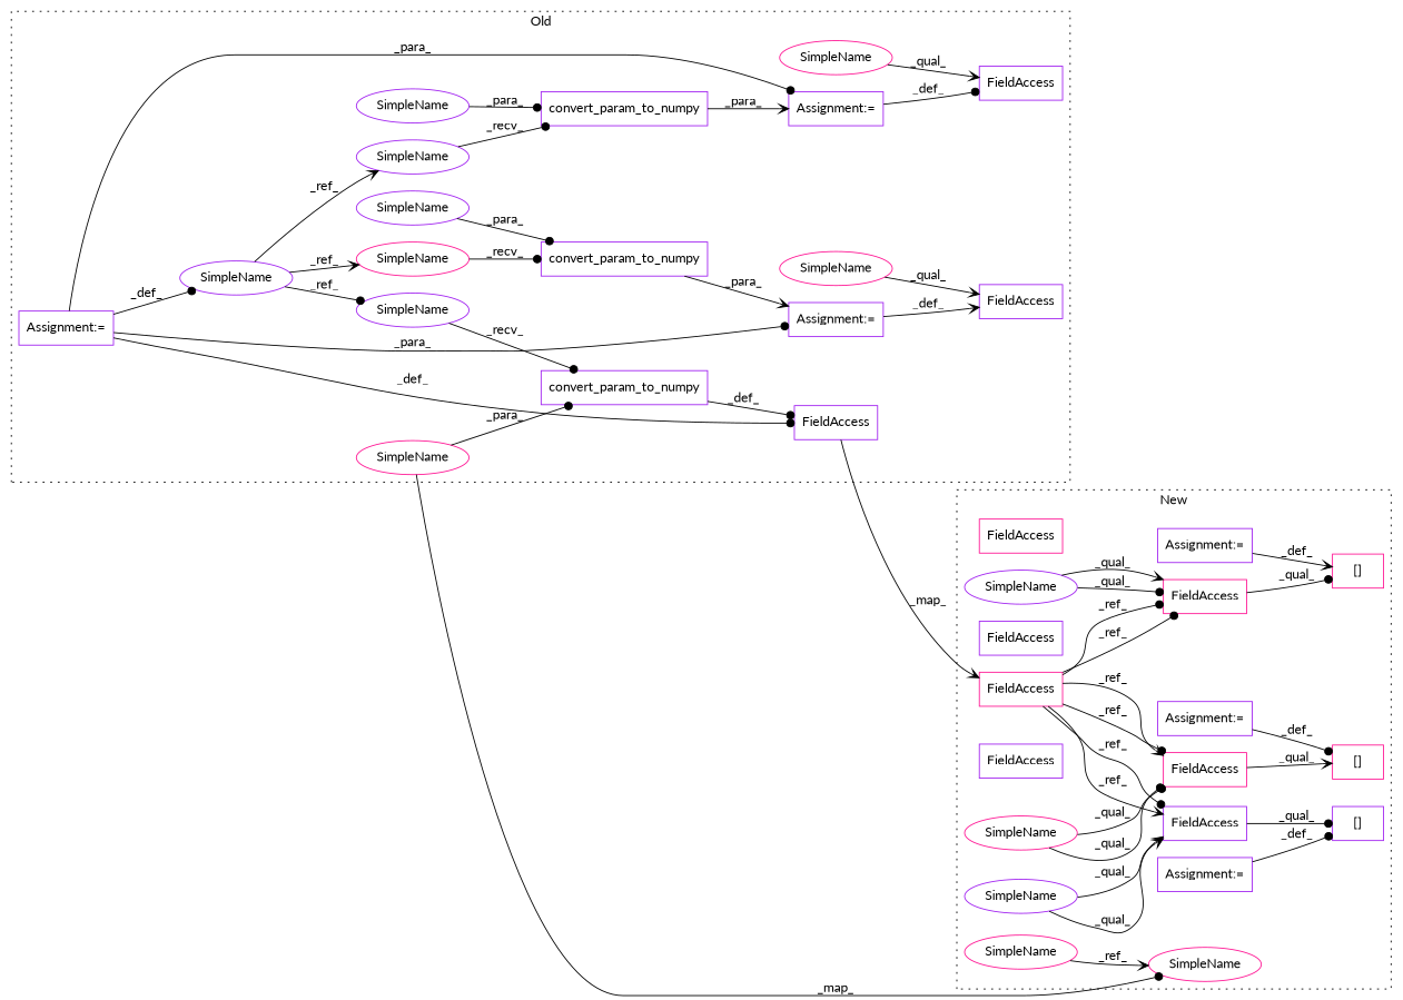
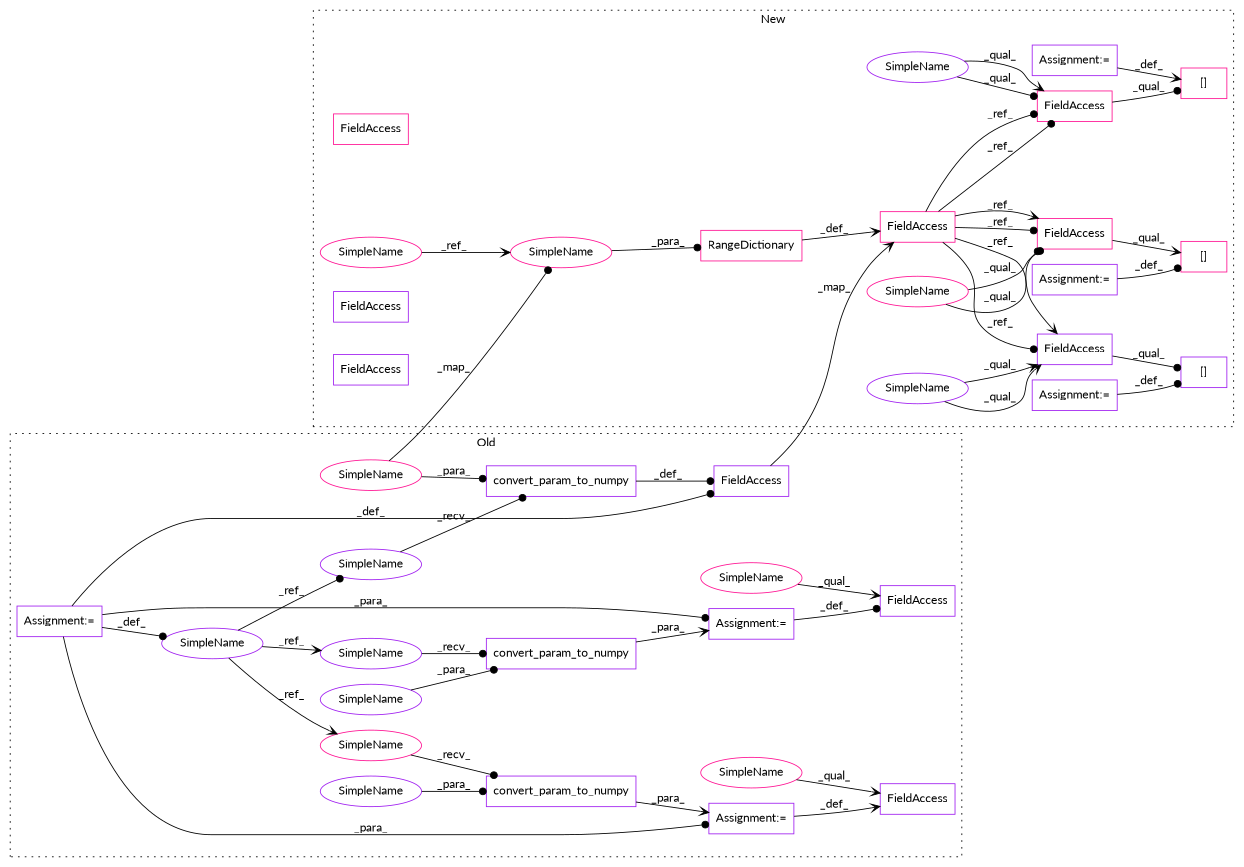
  digraph {
    rankdir=LR
    fontname=Lato
    node [a=42 l=10 s=2351 shape=box color=purple fontname=Lato]
    edge [arrowhead=dot fontname=Lato]
    n1 [a=32 l="23,1" label=convert_param_to_numpy s="2282,2316"]
    n2 [a=7 l=13 label="Assignment:=" s=1688]
    n3 [a=32 l="23,1" label=convert_param_to_numpy s="2093,2127"]
    n4 [a=22 l=7 label=FieldAccess s=2260]
    n5 [l=13 label=SimpleName s=1688 shape=ellipse]
    n6 [a=7 l=1 label="Assignment:=" s=2267]
    n7 [a=22 l=7 label=FieldAccess s=2071]
    n8 [a=32 l="23,1" label=convert_param_to_numpy s="2156,2190"]
    n9 [a=22 l=7 label=FieldAccess s=2134]
    n10 [a=7 l=1 label="Assignment:=" s=2141]
    n11 [l=4 label=SimpleName s=2260 shape=ellipse color=deeppink]
    n12 [l=4 label=SimpleName s=2134 shape=ellipse color=deeppink]
    n13 [l=9 label=SimpleName s=2118 shape=ellipse color=deeppink]
    n14 [l=9 label=SimpleName s=2181 shape=ellipse]
    n15 [l=9 label=SimpleName s=2307 shape=ellipse]
    n16 [l=13 label=SimpleName s=2079 shape=ellipse]
    n17 [l=13 label=SimpleName s=2142 shape=ellipse]
    n18 [l=13 label=SimpleName s=2268 shape=ellipse color=deeppink]
+   n19 [a=32 l="16,1" label=RangeDictionary s="2277,2302" color=deeppink]
    n20 [a=2 l="11,1" label="[]" s="2351,2363" color=deeppink]
    n21 [a=22 label=FieldAccess color=deeppink]
    n22 [a=7 l=1 label="Assignment:=" s=2364]
    n23 [a=2 l="11,1" label="[]" s="2455,2474"]
    n24 [l=9 label=SimpleName s=1827 shape=ellipse color=deeppink]
    n25 [a=22 label=FieldAccess s=2455]
    n26 [a=7 l=1 label="Assignment:=" s=2475]
    n27 [a=22 label=FieldAccess s=2266 color=deeppink]
    n28 [a=2 l="11,1" label="[]" s="2424,2441" color=deeppink]
    n29 [a=22 label=FieldAccess s=2424]
    n30 [a=7 l=1 label="Assignment:=" s=2442]
    n31 [l=9 label=SimpleName s=2293 shape=ellipse color=deeppink]
    n32 [a=22 label=FieldAccess s=2455]
    n33 [a=22 label=FieldAccess color=deeppink]
    n34 [a=22 label=FieldAccess s=2424 color=deeppink]
    n35 [l=4 label=SimpleName s=2424 shape=ellipse color=deeppink]
    n36 [l=4 label=SimpleName shape=ellipse]
    n37 [l=4 label=SimpleName s=2455 shape=ellipse]
    subgraph cluster_1 {
      label=Old
      style=dotted
      n1
      n2
      n3
      n4
      n5
      n6
      n7
      n8
      n9
      n10
      n11
      n12
      n13
      n14
      n15
      n16
      n17
      n18
    }
    subgraph cluster_2 {
      label=New
      style=dotted
+     n19
      n20
      n21
      n22
      n23
      n24
      n25
      n26
      n27
      n28
      n29
      n30
      n31
      n32
      n33
      n34
      n35
      n36
      n37
    }
    n1 -> n6 [label=_para_ arrowhead=vee]
    n2 -> n5 [label=_def_]
    n2 -> n6 [label=_para_]
    n2 -> n7 [label=_def_]
    n2 -> n10 [label=_para_]
    n3 -> n7 [label=_def_]
    n5 -> n16 [label=_ref_]
    n5 -> n17 [label=_ref_ arrowhead=vee]
    n5 -> n18 [label=_ref_ arrowhead=vee]
    n6 -> n4 [label=_def_ arrowhead=vee]
    n7 -> n27 [label=_map_ arrowhead=vee]
    n8 -> n10 [label=_para_ arrowhead=vee]
    n10 -> n9 [label=_def_]
    n11 -> n4 [label=_qual_ arrowhead=vee]
    n12 -> n9 [label=_qual_ arrowhead=vee]
    n13 -> n3 [label=_para_]
    n13 -> n31 [label=_map_]
    n14 -> n8 [label=_para_]
    n15 -> n1 [label=_para_]
    n16 -> n3 [label=_recv_]
    n17 -> n8 [label=_recv_]
    n18 -> n1 [label=_recv_]
+   n19 -> n27 [label=_def_ arrowhead=vee]
    n22 -> n20 [label=_def_ arrowhead=vee]
    n24 -> n31 [label=_ref_ arrowhead=vee]
    n26 -> n23 [label=_def_]
    n27 -> n32 [label=_ref_]
    n27 -> n32 [label=_ref_ arrowhead=vee]
    n27 -> n33 [label=_ref_]
    n27 -> n33 [label=_ref_]
    n27 -> n34 [label=_ref_]
    n27 -> n34 [label=_ref_ arrowhead=vee]
    n30 -> n28 [label=_def_]
+   n31 -> n19 [label=_para_]
    n32 -> n23 [label=_qual_]
    n33 -> n20 [label=_qual_]
    n34 -> n28 [label=_qual_ arrowhead=vee]
    n35 -> n34 [label=_qual_]
    n35 -> n34 [label=_qual_]
    n36 -> n33 [label=_qual_]
    n36 -> n33 [label=_qual_ arrowhead=vee]
    n37 -> n32 [label=_qual_ arrowhead=vee]
    n37 -> n32 [label=_qual_ arrowhead=vee]
  }
